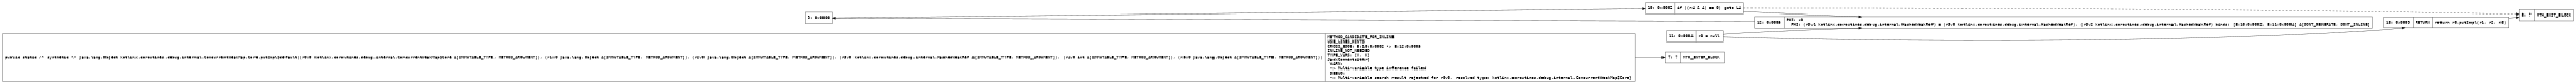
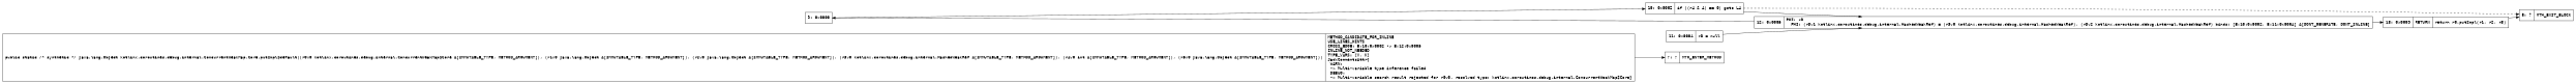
  digraph {
    fontname="DejaVu Sans Mono"
    rankdir=LR
    node [fontname="DejaVu Sans Mono" shape=record]
    edge [fontname="DejaVu Sans Mono"]
-   n1 [label="{7\:\ ?|MTH_ENTER_BLOCK\l}"]
+   n1 [label="{7\:\ ?|MTH_ENTER_METHOD\l}"]
    n2 [label="{9\:\ 0x0000}"]
    n3 [label="{10\:\ 0x0002|if ((r4 & 4) == 0) goto L4\l}"]
    n4 [label="{12\:\ 0x0005|PHI: r3 \l  PHI: (r3v1 kotlinx.coroutines.debug.internal.HashedWeakRef) = (r3v0 kotlinx.coroutines.debug.internal.HashedWeakRef), (r3v2 kotlinx.coroutines.debug.internal.HashedWeakRef) binds: [B:10:0x0002, B:11:0x0004] A[DONT_GENERATE, DONT_INLINE]\l}"]
    n5 [label="{8\:\ ?|MTH_EXIT_BLOCK\l}"]
    n6 [label="{11\:\ 0x0004|r3 = null\l}"]
    n7 [label="{13\:\ 0x0009|RETURN\l|return r0.putImpl(r1, r2, r3)\l}"]
    n8 [label="{public static \/* synthetic *\/ java.lang.Object kotlinx.coroutines.debug.internal.ConcurrentWeakMap.Core.putImpl$default((r0v0 kotlinx.coroutines.debug.internal.ConcurrentWeakMap$Core A[IMMUTABLE_TYPE, METHOD_ARGUMENT]), (r1v0 java.lang.Object A[IMMUTABLE_TYPE, METHOD_ARGUMENT]), (r2v0 java.lang.Object A[IMMUTABLE_TYPE, METHOD_ARGUMENT]), (r3v0 kotlinx.coroutines.debug.internal.HashedWeakRef A[IMMUTABLE_TYPE, METHOD_ARGUMENT]), (r4v0 int A[IMMUTABLE_TYPE, METHOD_ARGUMENT]), (r5v0 java.lang.Object A[IMMUTABLE_TYPE, METHOD_ARGUMENT]))  | METHOD_CANDIDATE_FOR_INLINE\lUSE_LINES_HINTS\lCROSS_EDGE: B:10:0x0002 \-\> B:12:0x0005\lINLINE_NOT_NEEDED\lTYPE_VARS: [V, K]\lJadxCommentsAttr\{\l WARN: \l \-\> Multi\-variable type inference failed\l DEBUG: \l \-\> Multi\-variable search result rejected for r0v0, resolved type: kotlinx.coroutines.debug.internal.ConcurrentWeakMap$Core\}\l}"]
    n2 -> n3
    n3 -> n4
    n3 -> n5 [style=dashed]
    n4 -> n2
-   n6 -> n7
+   n4 -> n7
    n6 -> n4
    n7 -> n5
    n8 -> n1
  }
